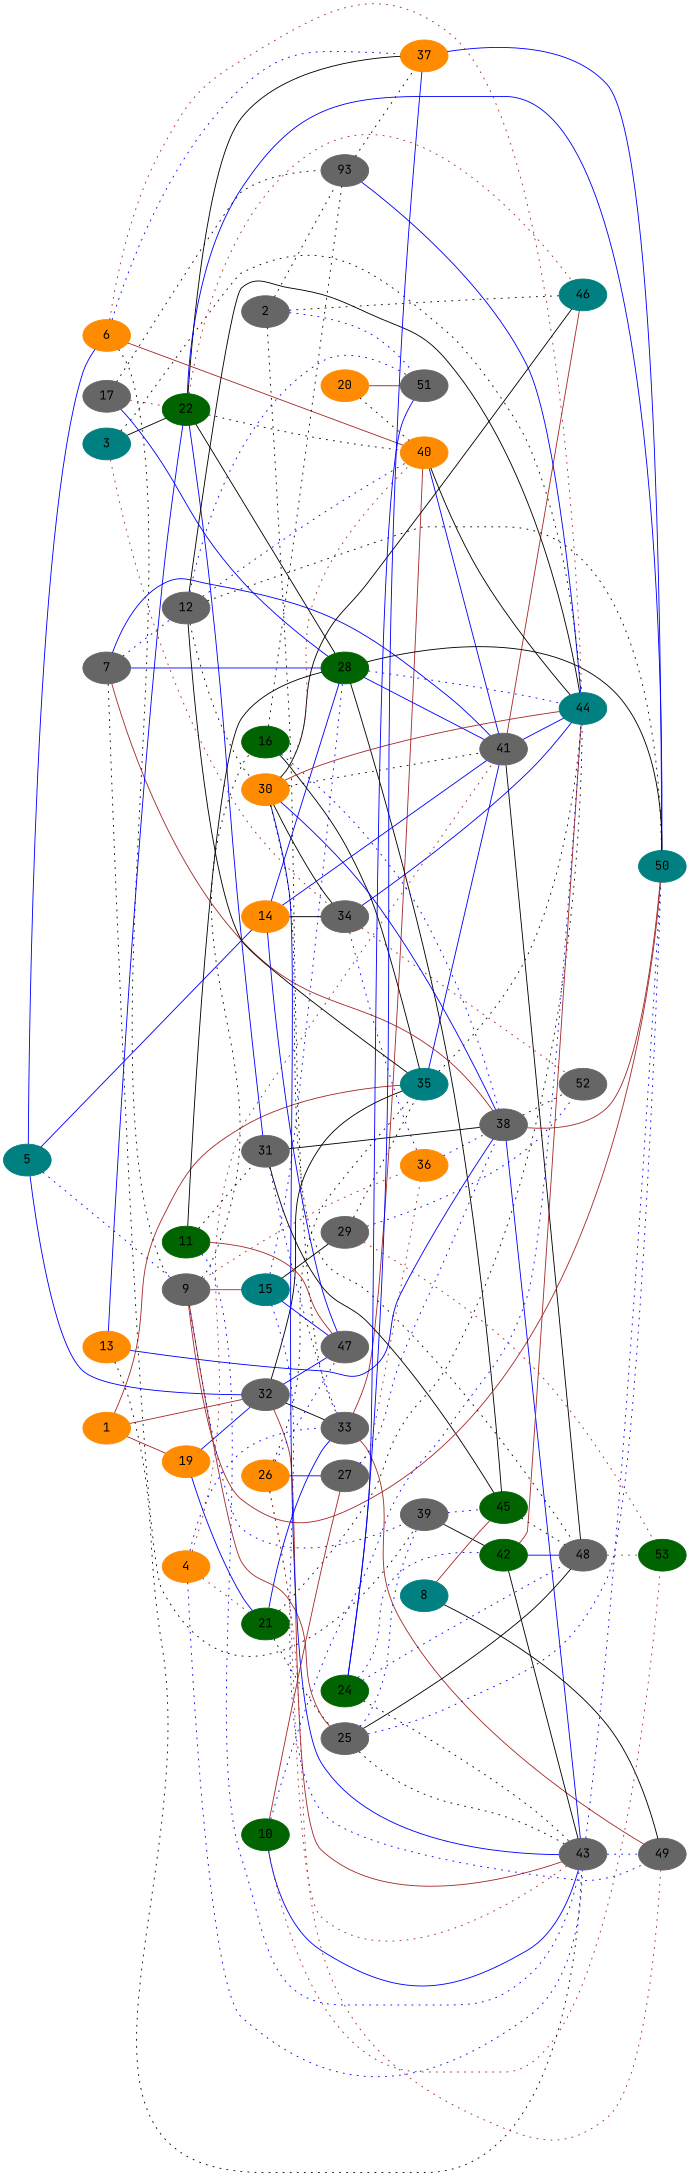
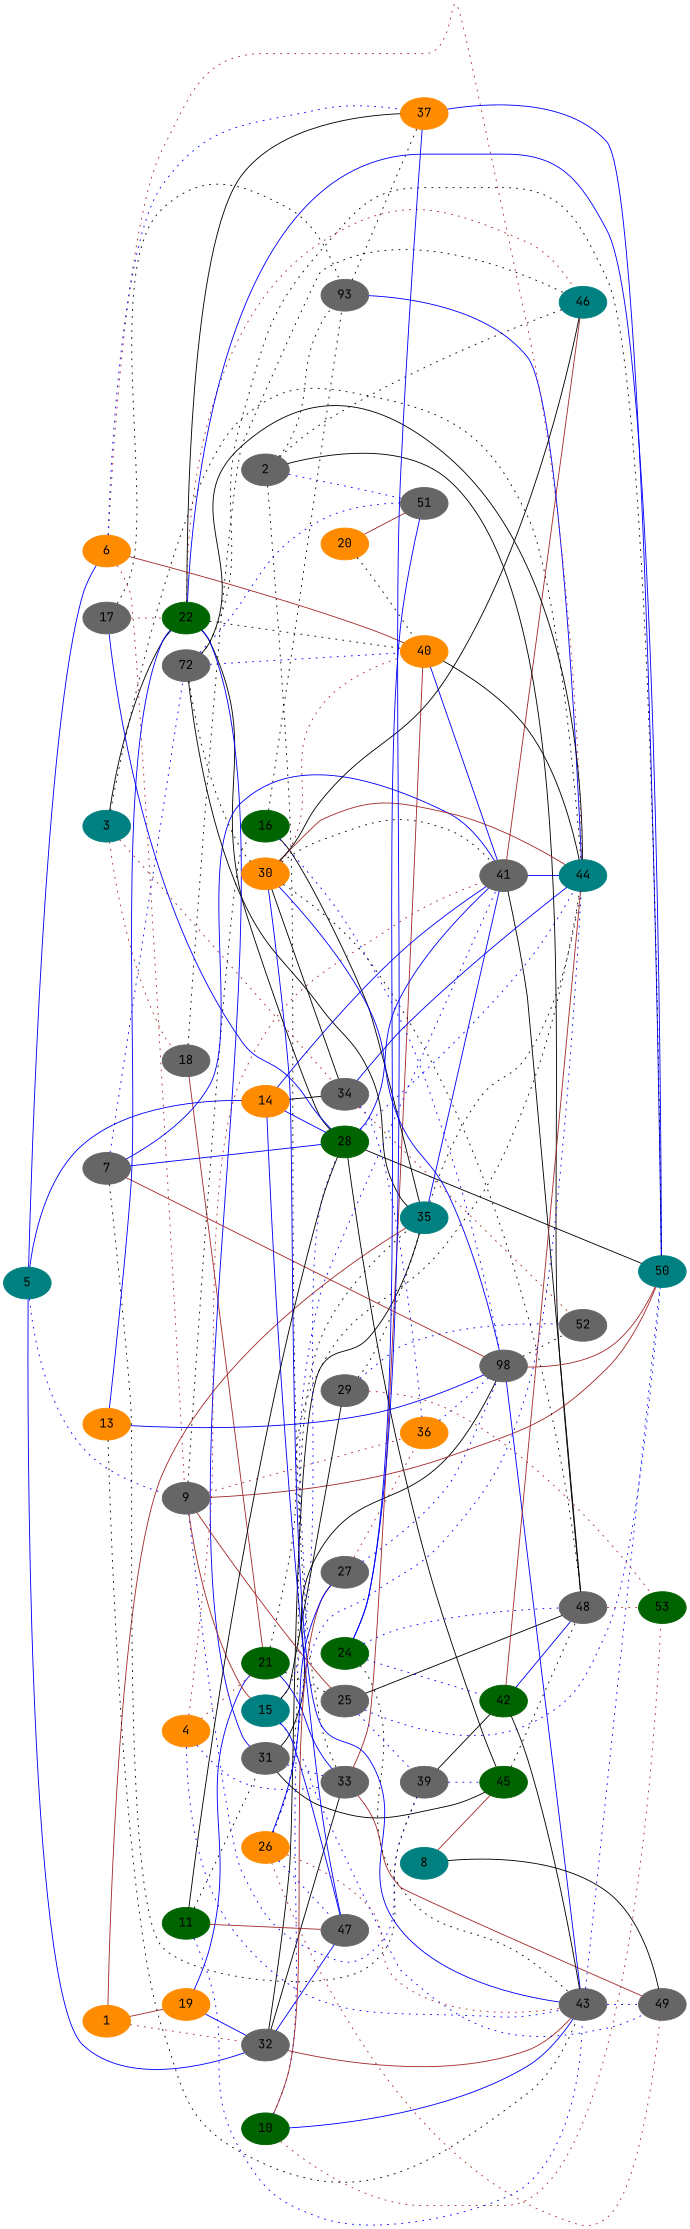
  graph {
    fontname="JetBrains Mono"
    rankdir=LR
    node [color=gray40 fontname="JetBrains Mono" style=filled]
    edge [color=blue fontname="JetBrains Mono" style=solid weight=1.0]
    1 [color=darkorange]
    19 [color=darkorange]
    32
    35 [color=teal]
    21 [color=darkgreen]
    33
    43
    47
    44 [color=teal]
    41
    n11 [label=93]
    2
    46 [color=teal]
    48
    51
    37 [color=darkorange]
    40 [color=darkorange]
    49
    53 [color=darkgreen]
    3 [color=teal]
+   18
    22 [color=darkgreen]
    34
    28 [color=darkgreen]
    50 [color=teal]
    31
    36 [color=darkorange]
    52
    4 [color=darkorange]
    25
    5 [color=teal]
    6 [color=darkorange]
    9
    14 [color=darkorange]
    39
    15 [color=teal]
    16 [color=darkgreen]
    7
-   12
-   38
+   12 [label=72]
+   38 [label=98]
    30 [color=darkorange]
    45 [color=darkgreen]
    42 [color=darkgreen]
    8 [color=teal]
    29
    10 [color=darkgreen]
    27
    11 [color=darkgreen]
    13 [color=darkorange]
    17
    20 [color=darkorange]
    24 [color=darkgreen]
    26 [color=darkorange]
    1 -- 19 [color=brown]
-   1 -- 32 [color=brown weight=2.0]
+   1 -- 32 [color=brown style=dotted weight=2.0]
    1 -- 35 [color=brown]
    19 -- 32
    19 -- 21
    32 -- 35 [color=black]
    32 -- 33 [color=black]
    32 -- 43 [color=brown]
    32 -- 47
    35 -- 44 [color=black style=dotted]
    35 -- 41
    21 -- 33
    21 -- 44 [color=black style=dotted]
    21 -- 25 [color=black style=dotted]
    33 -- 40 [color=brown]
    33 -- 49 [color=brown]
    43 -- 49 [style=dotted]
    43 -- 50 [style=dotted]
    41 -- 44
    41 -- 46 [color=brown]
    41 -- 48 [color=black]
    n11 -- 44
    n11 -- 37 [color=black style=dotted]
    2 -- 33 [color=black style=dotted]
    2 -- n11 [color=black style=dotted]
    2 -- 46 [color=black style=dotted]
+   2 -- 48 [color=black]
    2 -- 51 [style=dotted weight=2.0]
    48 -- 53 [color=brown style=dotted]
    37 -- 50
    40 -- 44 [color=black]
    40 -- 41
    3 -- 44 [color=black style=dotted]
+   3 -- 18 [color=brown style=dotted]
    3 -- 22 [color=black]
    3 -- 34 [color=brown style=dotted]
+   18 -- 21 [color=brown]
+   18 -- 46 [color=black style=dotted]
    22 -- 46 [color=brown style=dotted]
    22 -- 37 [color=black]
    22 -- 40 [color=black style=dotted]
    22 -- 28 [color=black]
    22 -- 50
    22 -- 31
    34 -- 44
    34 -- 36 [style=dotted]
    34 -- 52 [color=brown style=dotted]
    28 -- 44 [style=dotted]
    28 -- 41 [weight=2.0]
    28 -- 50 [color=black]
    28 -- 45 [color=black]
    31 -- 33 [style=dotted]
    31 -- 38 [color=black]
    31 -- 45 [color=black]
    36 -- 38 [style=dotted]
    4 -- 21 [color=brown style=dotted]
    4 -- 33 [style=dotted]
    4 -- 43 [style=dotted]
    4 -- 41 [color=brown style=dotted]
-   25 -- 43 [color=black style=dotted]
    25 -- 48 [color=black]
    25 -- 50 [style=dotted]
    25 -- 39 [style=dotted]
    5 -- 32
    5 -- 6
    5 -- 9 [style=dotted]
    5 -- 14
    6 -- 44 [color=brown style=dotted]
    6 -- 37 [style=dotted]
    6 -- 40 [color=brown]
-   6 -- 9 [color=black style=dotted]
+   6 -- 9 [color=brown style=dotted]
    9 -- 50 [color=brown]
    9 -- 36 [color=brown style=dotted]
    9 -- 25 [color=brown]
    9 -- 39 [style=dotted]
    9 -- 15 [color=brown]
    9 -- 16 [color=black style=dotted]
    14 -- 47
    14 -- 41
    14 -- 34 [color=black]
    14 -- 28
    39 -- 45 [style=dotted]
    39 -- 42 [color=black]
    15 -- 47
    15 -- 49 [style=dotted]
    15 -- 28 [style=dotted]
    15 -- 29 [color=black]
    16 -- 35 [color=black]
    16 -- n11 [color=black style=dotted]
    16 -- 38 [style=dotted]
    7 -- 41
    7 -- 28
    7 -- 39 [color=black style=dotted]
    7 -- 12 [style=dotted]
    7 -- 38 [color=brown]
    12 -- 35 [color=black]
    12 -- 44 [color=black]
    12 -- 51 [style=dotted]
    12 -- 40 [style=dotted]
    12 -- 50 [color=black style=dotted]
    12 -- 30 [color=black style=dotted]
    38 -- 43
    38 -- 50 [color=brown]
    38 -- 52 [color=black style=dotted]
    30 -- 43
    30 -- 44 [color=brown]
    30 -- 41 [color=black style=dotted]
    30 -- 46 [color=black]
    30 -- 48 [color=black style=dotted]
    30 -- 40 [color=brown style=dotted]
    30 -- 34 [color=black]
    30 -- 38
    45 -- 48 [color=black style=dotted]
    42 -- 43 [color=black]
    42 -- 44 [color=brown]
    42 -- 48
    8 -- 49 [color=black]
    8 -- 45 [color=brown]
    29 -- 35 [color=black style=dotted]
    29 -- 53 [color=brown style=dotted]
    29 -- 52 [style=dotted]
    10 -- 43
    10 -- 44 [style=dotted]
    10 -- 53 [color=brown style=dotted]
    10 -- 27 [color=brown]
    27 -- 36 [color=brown style=dotted]
    27 -- 38 [style=dotted]
    11 -- 43 [style=dotted]
    11 -- 47 [color=brown weight=2.0]
    11 -- 28 [color=black]
    11 -- 31 [color=black style=dotted]
    13 -- 43 [color=black style=dotted]
    13 -- 22
    13 -- 38
    17 -- n11 [color=black style=dotted]
    17 -- 22 [color=brown style=dotted]
    17 -- 28
    20 -- 51 [color=brown]
    20 -- 40 [color=black style=dotted weight=2.0]
    24 -- 43 [color=black style=dotted]
    24 -- 48 [style=dotted weight=2.0]
    24 -- 51
    24 -- 37
    24 -- 42 [style=dotted]
    26 -- 35 [color=black style=dotted]
    26 -- 43 [color=brown style=dotted]
    26 -- 47 [style=dotted]
+   26 -- 41 [style=dotted]
    26 -- 49 [color=brown style=dotted]
    26 -- 27
  }
